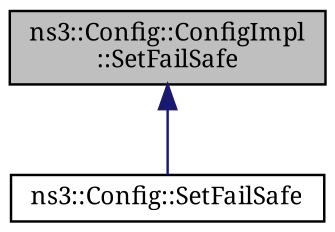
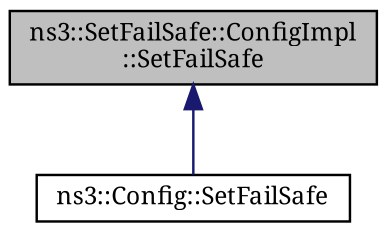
  digraph {
    rankdir=TB
    fontname="Noto Serif"
    node [color=black fontname="Noto Serif" fontsize=10 shape=record style=filled]
-   n1 [fillcolor=grey75 fontcolor=black height=0.2 label="ns3::Config::ConfigImpl\l::SetFailSafe" width=0.4]
+   n1 [fillcolor=grey75 fontcolor=black height=0.2 label="ns3::SetFailSafe::ConfigImpl\l::SetFailSafe" width=0.4]
    n2 [fillcolor=white height=0.2 label="ns3::Config::SetFailSafe" width=0.4]
    n1 -> n2 [color=midnightblue dir=back fontname="Noto Serif" fontsize=10 labelfontname=Helvetica labelfontsize=10 style=solid]
  }
